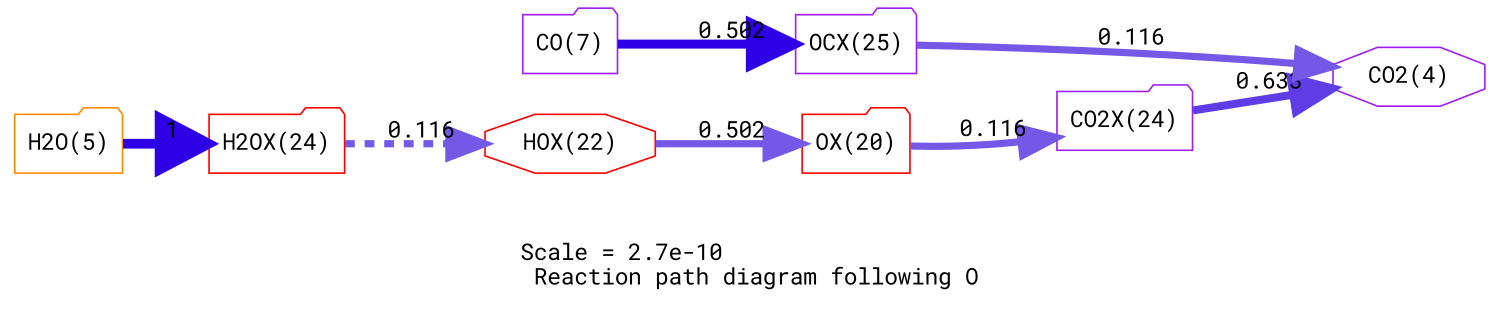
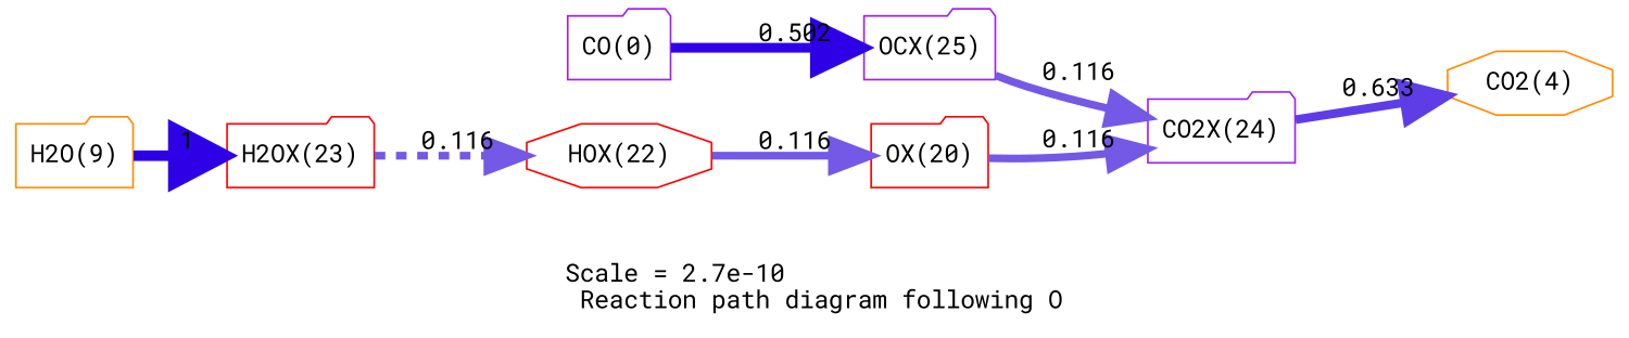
  digraph {
    fontname="Roboto Mono"
    label="Scale = 2.7e-10\l Reaction path diagram following O"
    rankdir=LR
    node [color=red fontname="Roboto Mono" shape=folder]
    edge [arrowsize=2.19 color="0.7, 0.616, 0.9" fontname="Roboto Mono" penwidth=4.37 style=bold]
    n1 [label="HOX(22)" shape=octagon]
    n2 [label="OX(20)"]
    n3 [color=purple label="CO2X(24)"]
-   n4 [color=purple label="CO2(4)" shape=octagon]
-   n5 [label="H2OX(24)"]
-   n6 [color=darkorange label="H2O(5)"]
-   n7 [color=purple label="CO(7)"]
+   n4 [color=darkorange label="CO2(4)" shape=octagon]
+   n5 [label="H2OX(23)"]
+   n6 [color=darkorange label="H2O(9)"]
+   n7 [color=purple label="CO(0)"]
    n8 [color=purple label="OCX(25)"]
-   n1 -> n2 [label=" 0.502"]
+   n1 -> n2 [label=" 0.116"]
    n2 -> n3 [label=" 0.116" penwidth=4.38]
    n3 -> n4 [arrowsize=2.45 color="0.7, 0.733, 0.9" label=" 0.633" penwidth=4.9]
    n5 -> n1 [label=" 0.116" style=dashed]
    n6 -> n5 [arrowsize=3 color="0.7, 1.5, 0.9" label=" 1" penwidth=6]
    n7 -> n8 [arrowsize=2.74 color="0.7, 1, 0.9" label=" 0.502" penwidth=5.48]
-   n8 -> n4 [label=" 0.116" penwidth=4.38]
+   n8 -> n3 [label=" 0.116" penwidth=4.38]
  }
